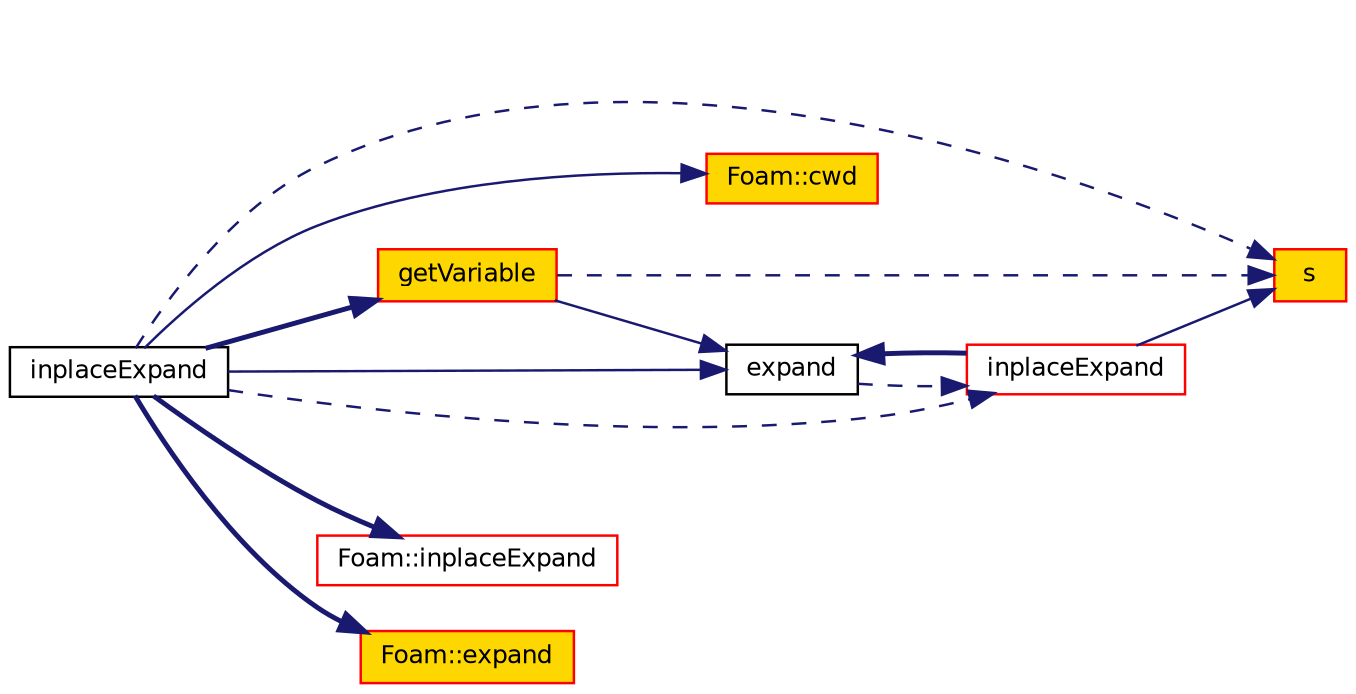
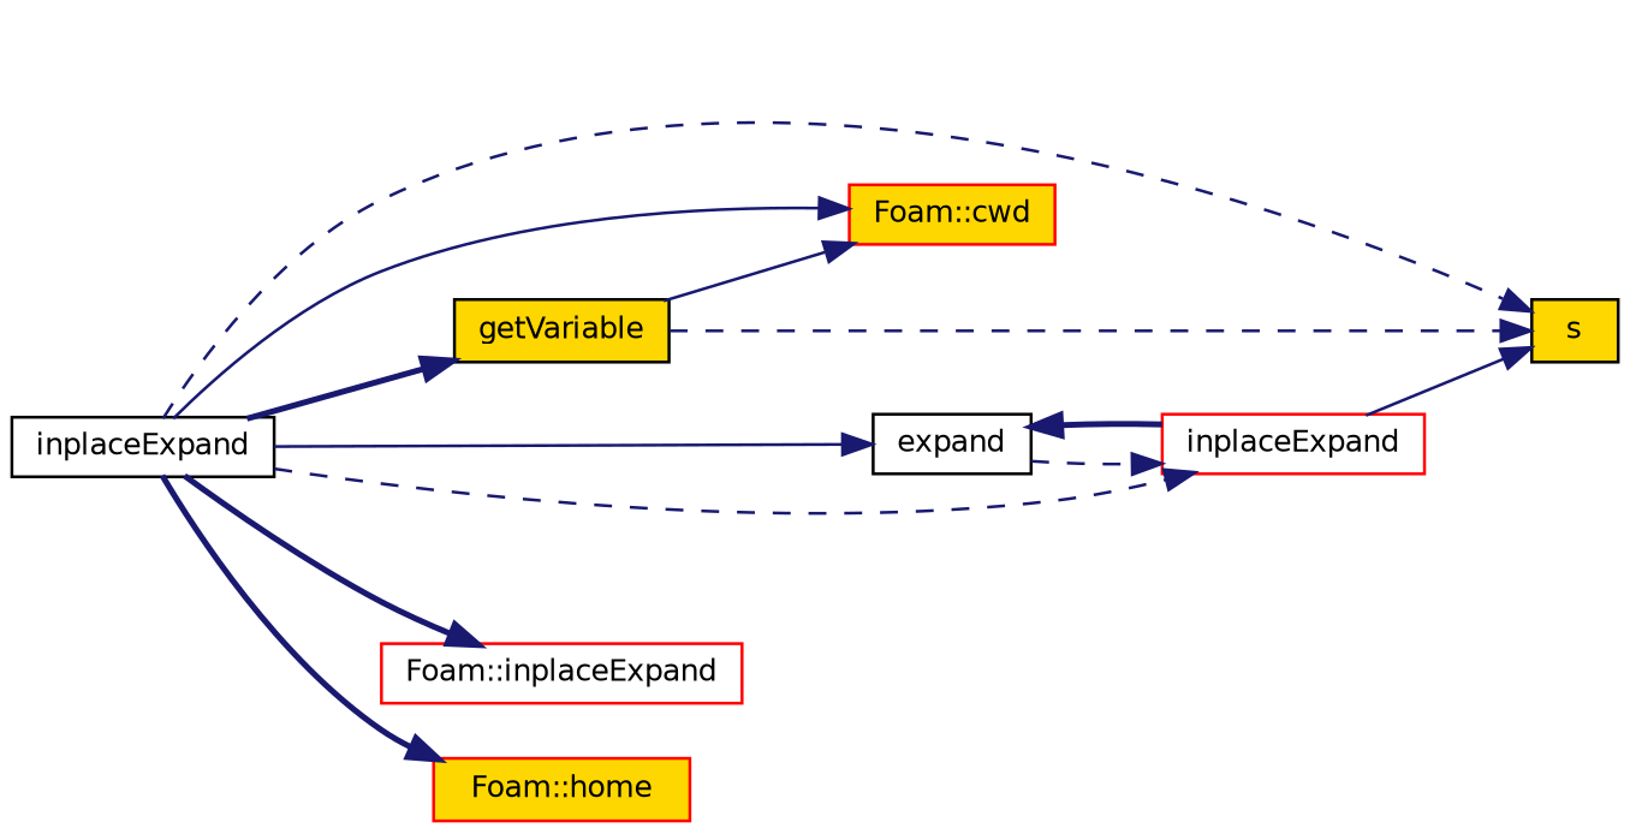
  digraph {
    rankdir=LR
    node [color=red fillcolor=white fontname=Helvetica fontsize=10 shape=record style=filled]
    edge [color=midnightblue fontname=Helvetica fontsize=10 labelfontname=Helvetica labelfontsize=10 style=solid]
    n1 [color=black fontcolor=black height=0.2 label=inplaceExpand width=0.4]
    n2 [fillcolor=gold height=0.2 label="Foam::cwd" width=0.4]
    n3 [color=black height=0.2 label=expand width=0.4]
    n4 [height=0.2 label=inplaceExpand width=0.4]
-   n5 [fillcolor=gold height=0.2 label=s width=0.4]
+   n5 [color=black fillcolor=gold height=0.2 label=s width=0.4]
    n6 [height=0.2 label="Foam::inplaceExpand" width=0.4]
-   n7 [fillcolor=gold height=0.2 label=getVariable width=0.4]
-   n8 [fillcolor=gold height=0.2 label="Foam::expand" width=0.4]
+   n7 [color=black fillcolor=gold height=0.2 label=getVariable width=0.4]
+   n8 [fillcolor=gold height=0.2 label="Foam::home" width=0.4]
    n1 -> n2
    n1 -> n3
    n1 -> n4 [style=dashed]
    n1 -> n5 [style=dashed]
    n1 -> n6 [style=bold]
    n1 -> n7 [style=bold]
    n1 -> n8 [style=bold]
    n3 -> n4 [style=dashed]
    n4 -> n3 [style=bold]
    n4 -> n5
-   n7 -> n3
+   n7 -> n2
    n7 -> n5 [style=dashed]
  }
